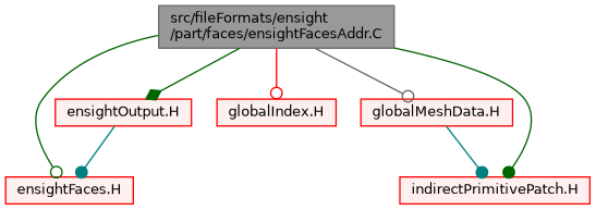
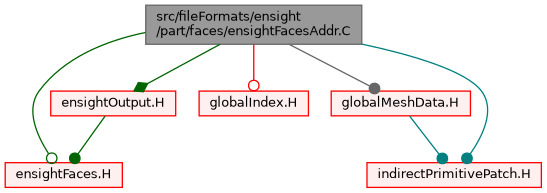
  digraph {
    node [color=red fillcolor="#FFF0F0" fontname=Helvetica fontsize=10 shape=box style=filled]
    edge [arrowhead=dot color=teal fontname=Helvetica fontsize=10 labelfontname=Helvetica labelfontsize=10 style=solid]
    n1 [color=gray40 fillcolor=grey60 fontcolor=black height=0.2 label="src/fileFormats/ensight\l/part/faces/ensightFacesAddr.C" width=0.4]
    n2 [height=0.2 label="ensightFaces.H" width=0.4]
    n3 [height=0.2 label="ensightOutput.H" width=0.4]
    n4 [height=0.2 label="globalIndex.H" width=0.4]
    n5 [height=0.2 label="globalMeshData.H" width=0.4]
    n6 [height=0.2 label="indirectPrimitivePatch.H" width=0.4]
    n1 -> n2 [arrowhead=odot color=darkgreen]
    n1 -> n3 [arrowhead=diamond color=darkgreen]
    n1 -> n4 [arrowhead=odot color=red]
-   n1 -> n5 [arrowhead=odot color=gray40]
-   n1 -> n6 [color=darkgreen]
-   n3 -> n2
+   n1 -> n5 [color=gray40]
+   n1 -> n6
+   n3 -> n2 [color=darkgreen]
    n5 -> n6
  }
